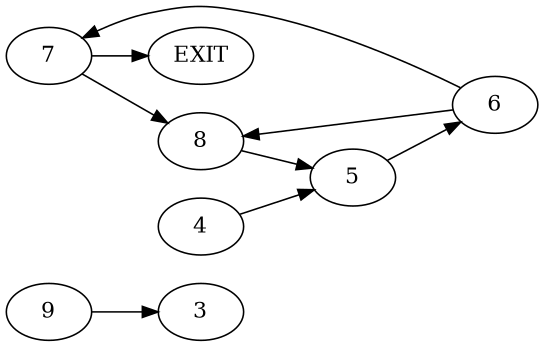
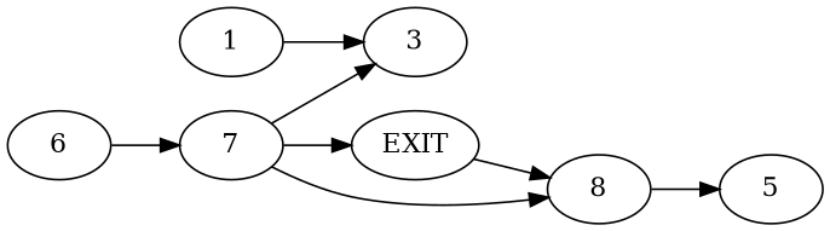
  digraph {
    rankdir=LR
-   1 [label=9]
+   1
    3
    n3 [label=EXIT]
-   4
    5
    6
    7
    8
    1 -> 3
-   4 -> 5
-   5 -> 6
    6 -> 7
-   6 -> 8
+   n3 -> 8
+   7 -> 3
    7 -> n3
    7 -> 8
    8 -> 5
  }
